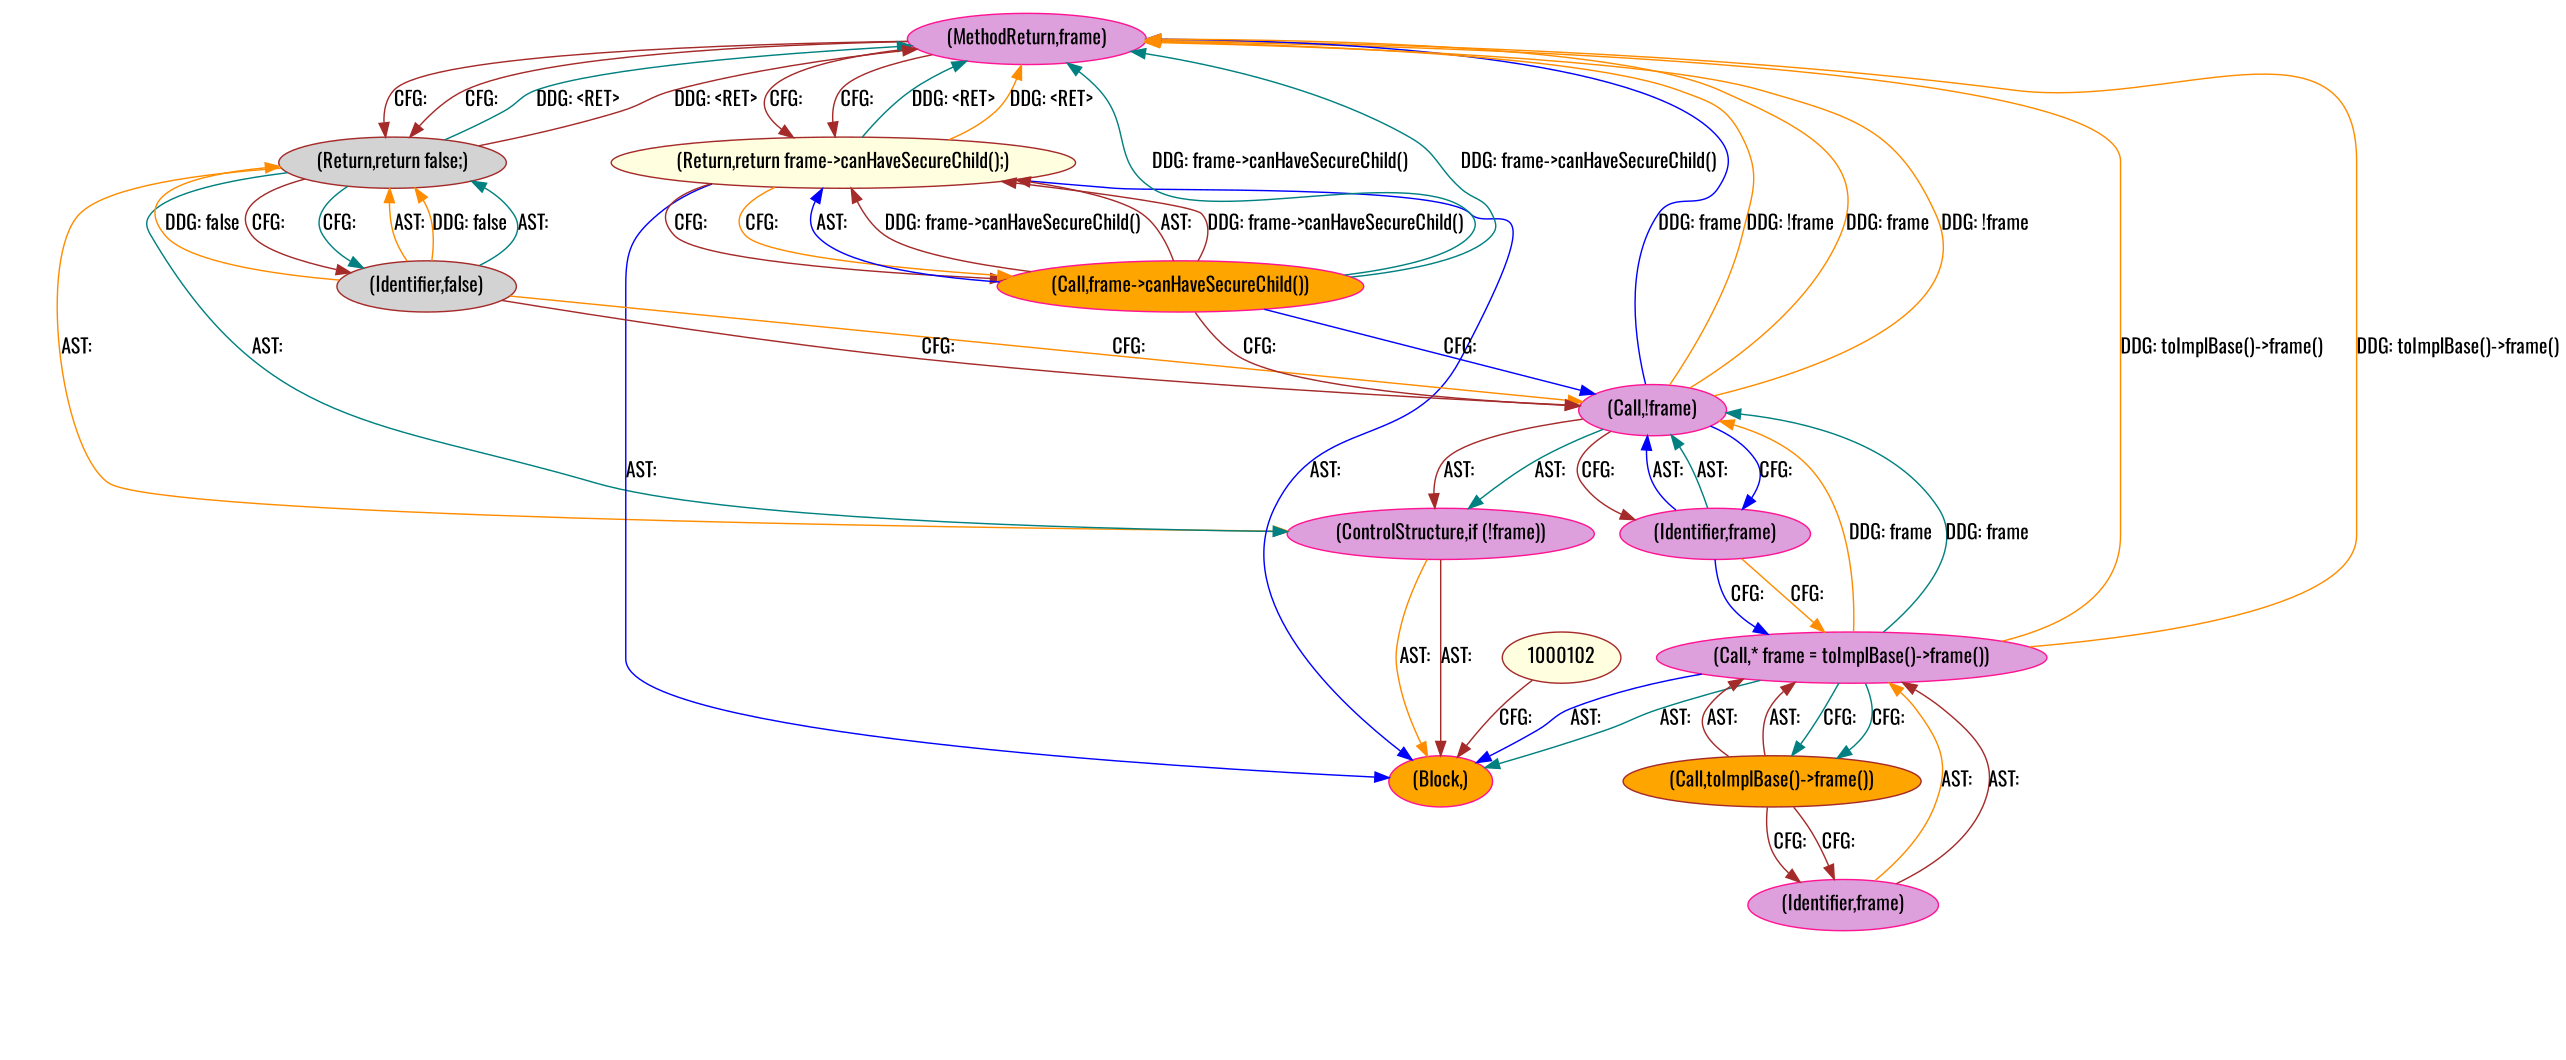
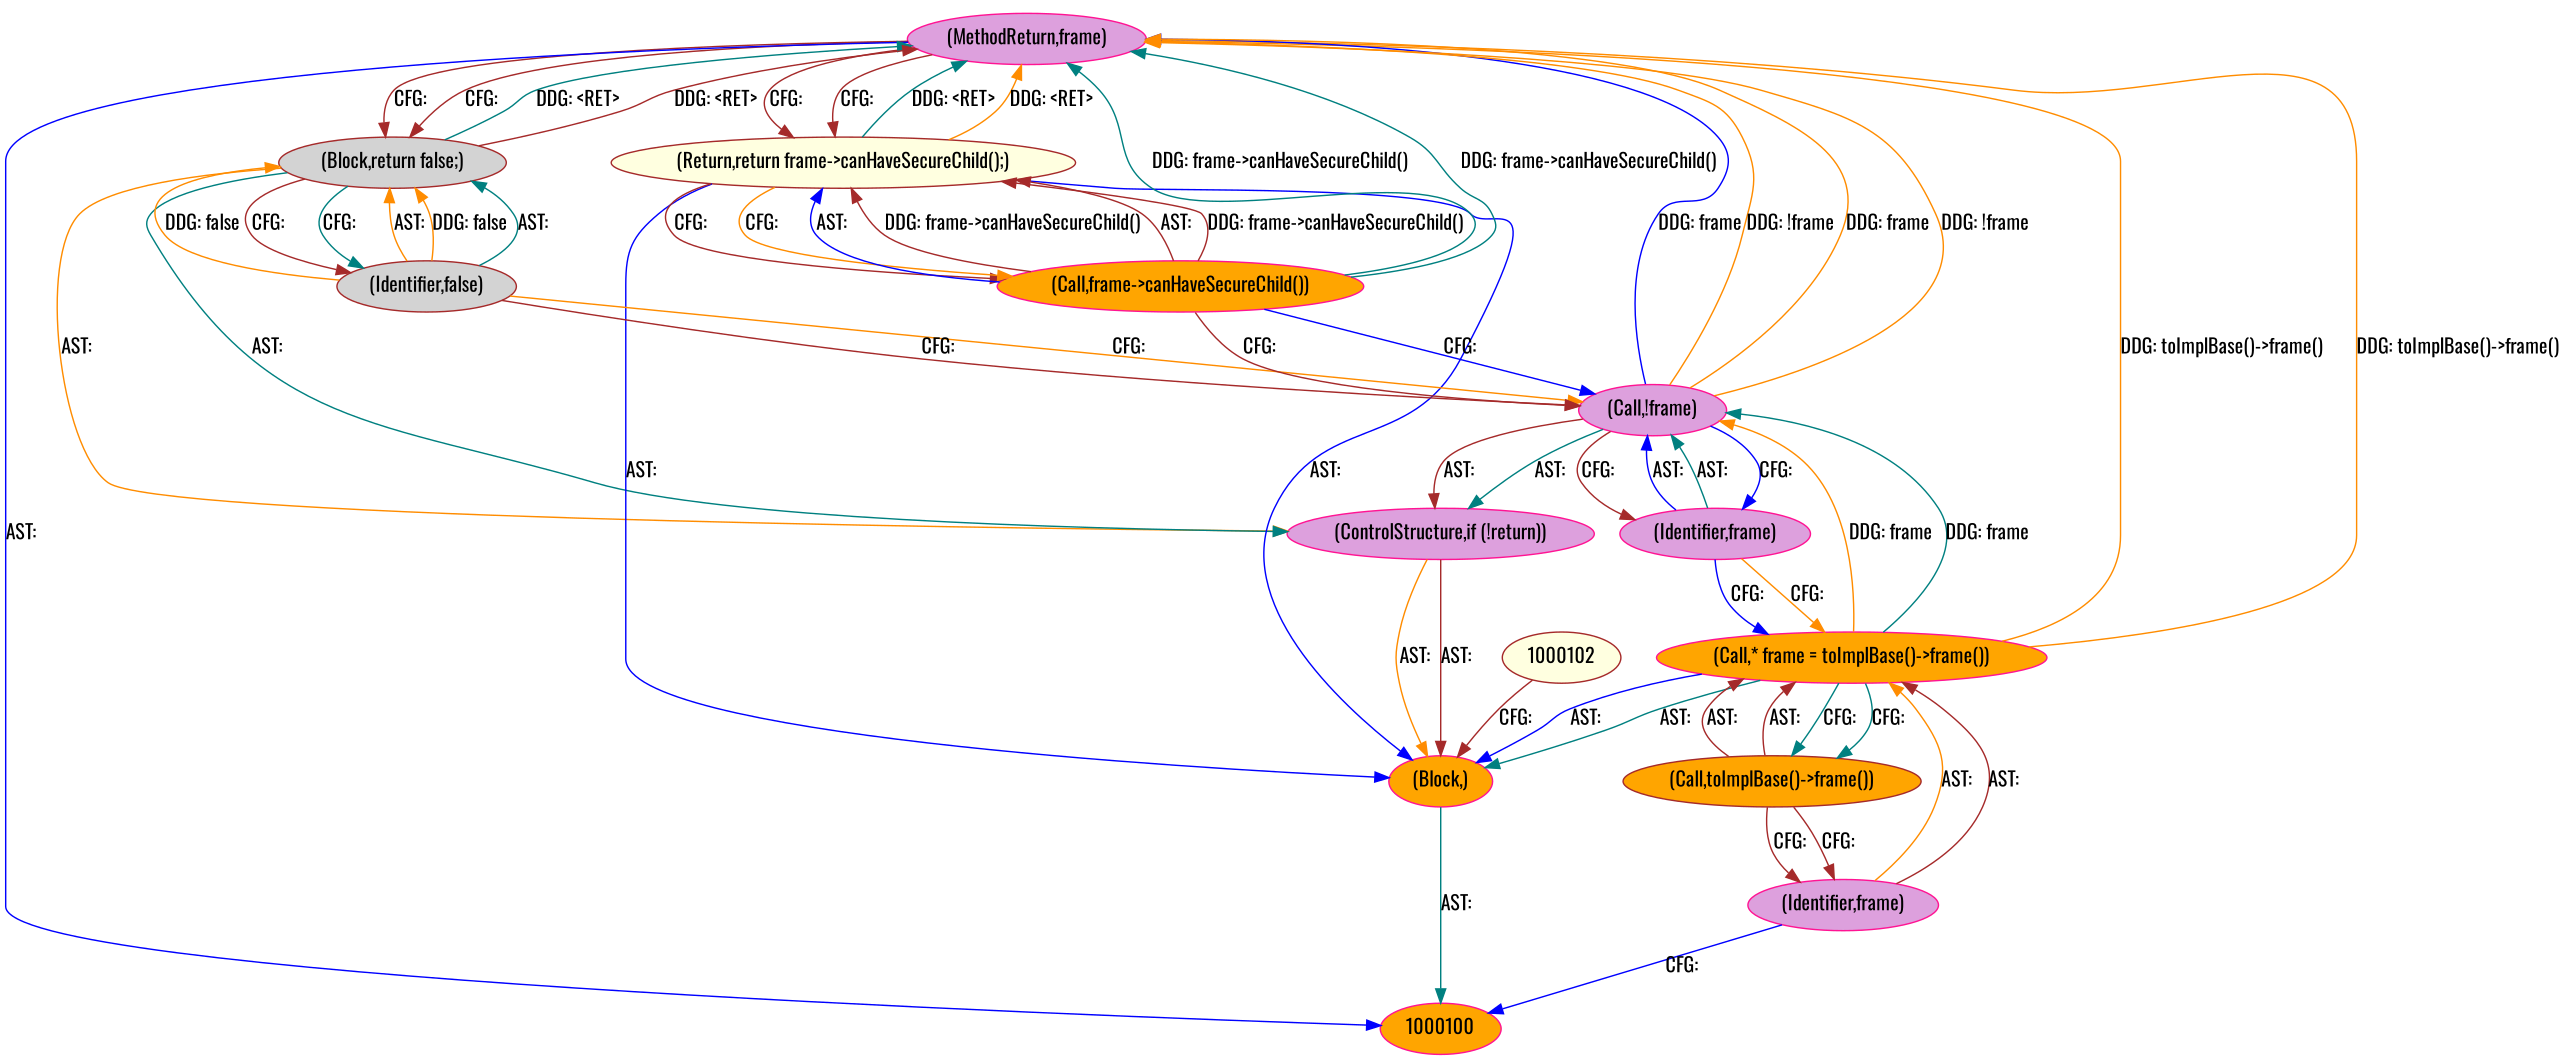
  digraph {
    fontname=Oswald
    node [color=deeppink fillcolor=plum fontname=Oswald style=filled]
    edge [color=brown fontname=Oswald]
    n1 [label="(MethodReturn,frame)"]
-   n2 [color=brown fillcolor=lightgrey label="(Return,return false;)"]
+   n2 [color=brown fillcolor=lightgrey label="(Block,return false;)"]
    n3 [color=brown fillcolor=lightyellow label="(Return,return frame->canHaveSecureChild();)"]
-   n5 [label="(ControlStructure,if (!frame))"]
+   1000100 [fillcolor=orange]
+   n5 [label="(ControlStructure,if (!return))"]
    n6 [color=brown fillcolor=lightgrey label="(Identifier,false)"]
    n7 [fillcolor=orange label="(Block,)"]
    n8 [fillcolor=orange label="(Call,frame->canHaveSecureChild())"]
    n9 [label="(Identifier,frame)"]
-   n10 [label="(Call,* frame = toImplBase()->frame())"]
+   n10 [fillcolor=orange label="(Call,* frame = toImplBase()->frame())"]
    n11 [color=brown fillcolor=orange label="(Call,toImplBase()->frame())"]
    n12 [label="(Call,!frame)"]
    n13 [label="(Identifier,frame)"]
    1000102 [color=brown fillcolor=lightyellow]
    n1 -> n2 [label="CFG: "]
    n1 -> n2 [label="CFG: "]
    n1 -> n3 [label="CFG: "]
    n1 -> n3 [label="CFG: "]
+   n1 -> 1000100 [color=blue label="AST: "]
    n2 -> n1 [color=teal label="DDG: <RET>"]
    n2 -> n1 [label="DDG: <RET>"]
    n2 -> n5 [color=darkorange label="AST: "]
    n2 -> n5 [color=teal label="AST: "]
    n2 -> n6 [label="CFG: "]
    n2 -> n6 [color=teal label="CFG: "]
    n3 -> n1 [color=teal label="DDG: <RET>"]
    n3 -> n1 [color=darkorange label="DDG: <RET>"]
    n3 -> n7 [color=blue label="AST: "]
    n3 -> n7 [color=blue label="AST: "]
    n3 -> n8 [label="CFG: "]
    n3 -> n8 [color=darkorange label="CFG: "]
    n5 -> n7 [label="AST: "]
    n5 -> n7 [color=darkorange label="AST: "]
    n6 -> n2 [color=darkorange label="AST: "]
    n6 -> n2 [color=darkorange label="DDG: false"]
    n6 -> n2 [color=teal label="AST: "]
    n6 -> n2 [color=darkorange label="DDG: false"]
    n6 -> n12 [color=darkorange label="CFG: "]
    n6 -> n12 [label="CFG: "]
+   n7 -> 1000100 [color=teal label="AST: "]
    n8 -> n1 [color=teal label="DDG: frame->canHaveSecureChild()"]
    n8 -> n1 [color=teal label="DDG: frame->canHaveSecureChild()"]
    n8 -> n3 [color=blue label="AST: "]
    n8 -> n3 [label="DDG: frame->canHaveSecureChild()"]
    n8 -> n3 [label="AST: "]
    n8 -> n3 [label="DDG: frame->canHaveSecureChild()"]
    n8 -> n12 [label="CFG: "]
    n8 -> n12 [color=blue label="CFG: "]
+   n9 -> 1000100 [color=blue label="CFG: "]
    n9 -> n10 [color=darkorange label="AST: "]
    n9 -> n10 [label="AST: "]
    n10 -> n1 [color=darkorange label="DDG: toImplBase()->frame()"]
    n10 -> n1 [color=darkorange label="DDG: toImplBase()->frame()"]
    n10 -> n7 [color=blue label="AST: "]
    n10 -> n7 [color=teal label="AST: "]
    n10 -> n11 [color=teal label="CFG: "]
    n10 -> n11 [color=teal label="CFG: "]
    n10 -> n12 [color=darkorange label="DDG: frame"]
    n10 -> n12 [color=teal label="DDG: frame"]
    n11 -> n9 [label="CFG: "]
    n11 -> n9 [label="CFG: "]
    n11 -> n10 [label="AST: "]
    n11 -> n10 [label="AST: "]
    n12 -> n1 [color=blue label="DDG: frame"]
    n12 -> n1 [color=darkorange label="DDG: !frame"]
    n12 -> n1 [color=darkorange label="DDG: frame"]
    n12 -> n1 [color=darkorange label="DDG: !frame"]
    n12 -> n5 [label="AST: "]
    n12 -> n5 [color=teal label="AST: "]
    n12 -> n13 [color=blue label="CFG: "]
    n12 -> n13 [label="CFG: "]
    n13 -> n10 [color=darkorange label="CFG: "]
    n13 -> n10 [color=blue label="CFG: "]
    n13 -> n12 [color=blue label="AST: "]
    n13 -> n12 [color=teal label="AST: "]
    1000102 -> n7 [label="CFG: "]
  }
